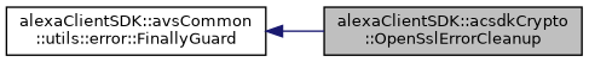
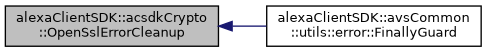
  digraph {
    rankdir=LR
    node [color=black fontname=Helvetica fontsize=10 shape=record style=filled]
    n1 [fillcolor=grey75 fontcolor=black height=0.2 label="alexaClientSDK::acsdkCrypto\l::OpenSslErrorCleanup" width=0.4]
    n2 [fillcolor=white height=0.2 label="alexaClientSDK::avsCommon\l::utils::error::FinallyGuard" width=0.4]
-   n2 -> n1 [color=midnightblue dir=back fontname=Helvetica fontsize=10 labelfontname=Helvetica labelfontsize=10 style=solid]
+   n1 -> n2 [color=midnightblue dir=back fontname=Helvetica fontsize=10 labelfontname=Helvetica labelfontsize=10 style=solid]
  }
